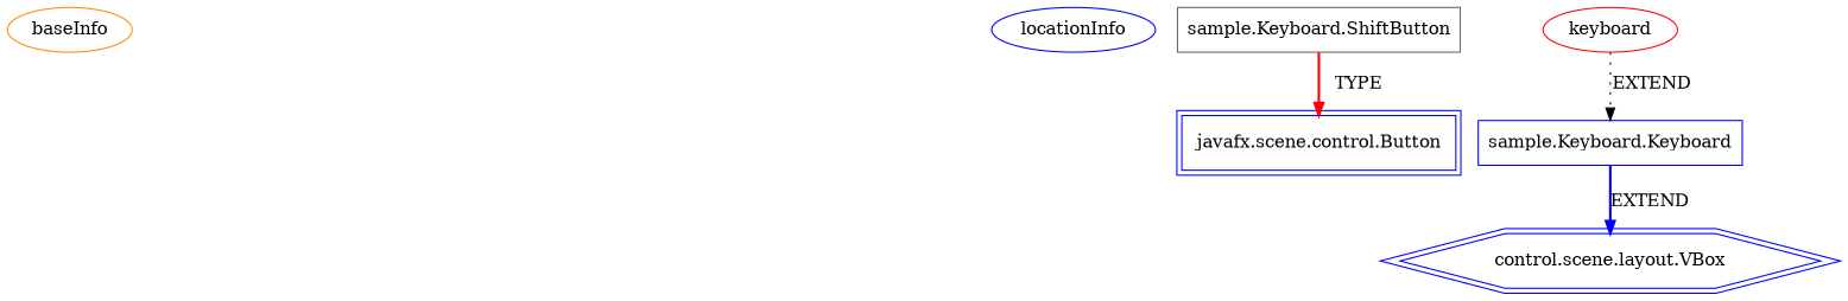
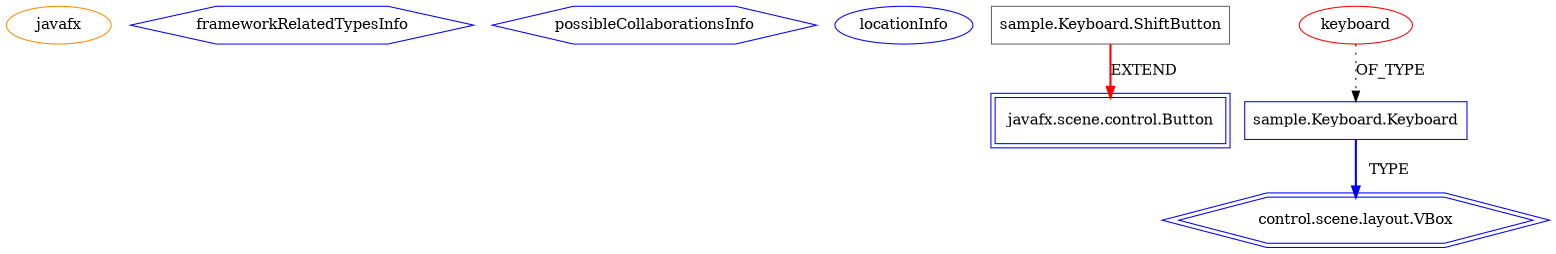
  digraph {
    node [color=blue shape=ellipse]
    edge [style=bold]
-   baseInfo [category=extension_graph color=darkorange graphId=1470 isAnonymous=false possibleRelation=true]
+   baseInfo [category=extension_graph color=darkorange graphId=1470 isAnonymous=false possibleRelation=true label=javafx]
+   frameworkRelatedTypesInfo [0="javafx.scene.control.Button" shape=hexagon]
+   possibleCollaborationsInfo [0="1470~FIELD_DECLARATION-~javafx.scene.control.Button ~javafx.scene.layout.VBox ~false~false" shape=hexagon]
    locationInfo [contextSignature=ShiftButton filePath="/TobyRet-resizableKeyboard/resizableKeyboard-master/src/sample/Keyboard/ShiftButton.java" graphId=1470 projectName="TobyRet-resizableKeyboard"]
    n5 [color=gray40 isFrameworkType=false label="sample.Keyboard.ShiftButton" shape=box vertexType=ROOT_CLIENT_CLASS_DECLARATION]
    n6 [isFrameworkType=true label="javafx.scene.control.Button" peripheries=2 shape=box vertexType=FRAMEWORK_CLASS_TYPE]
    n7 [color=red isFrameworkType=false label=keyboard vertexType=FIELD_DECLARATION]
    n8 [isFrameworkType=false label="sample.Keyboard.Keyboard" shape=box vertexType=REFERENCE_CLIENT_CLASS_DECLARATION]
    n9 [isFrameworkType=true label="control.scene.layout.VBox" peripheries=2 shape=hexagon vertexType=FRAMEWORK_CLASS_TYPE]
-   n5 -> n6 [color=red label=TYPE]
-   n7 -> n8 [label=EXTEND style=dotted]
-   n8 -> n9 [color=blue label=EXTEND]
+   n5 -> n6 [color=red label=EXTEND]
+   n7 -> n8 [label=OF_TYPE style=dotted]
+   n8 -> n9 [color=blue label=TYPE]
  }
